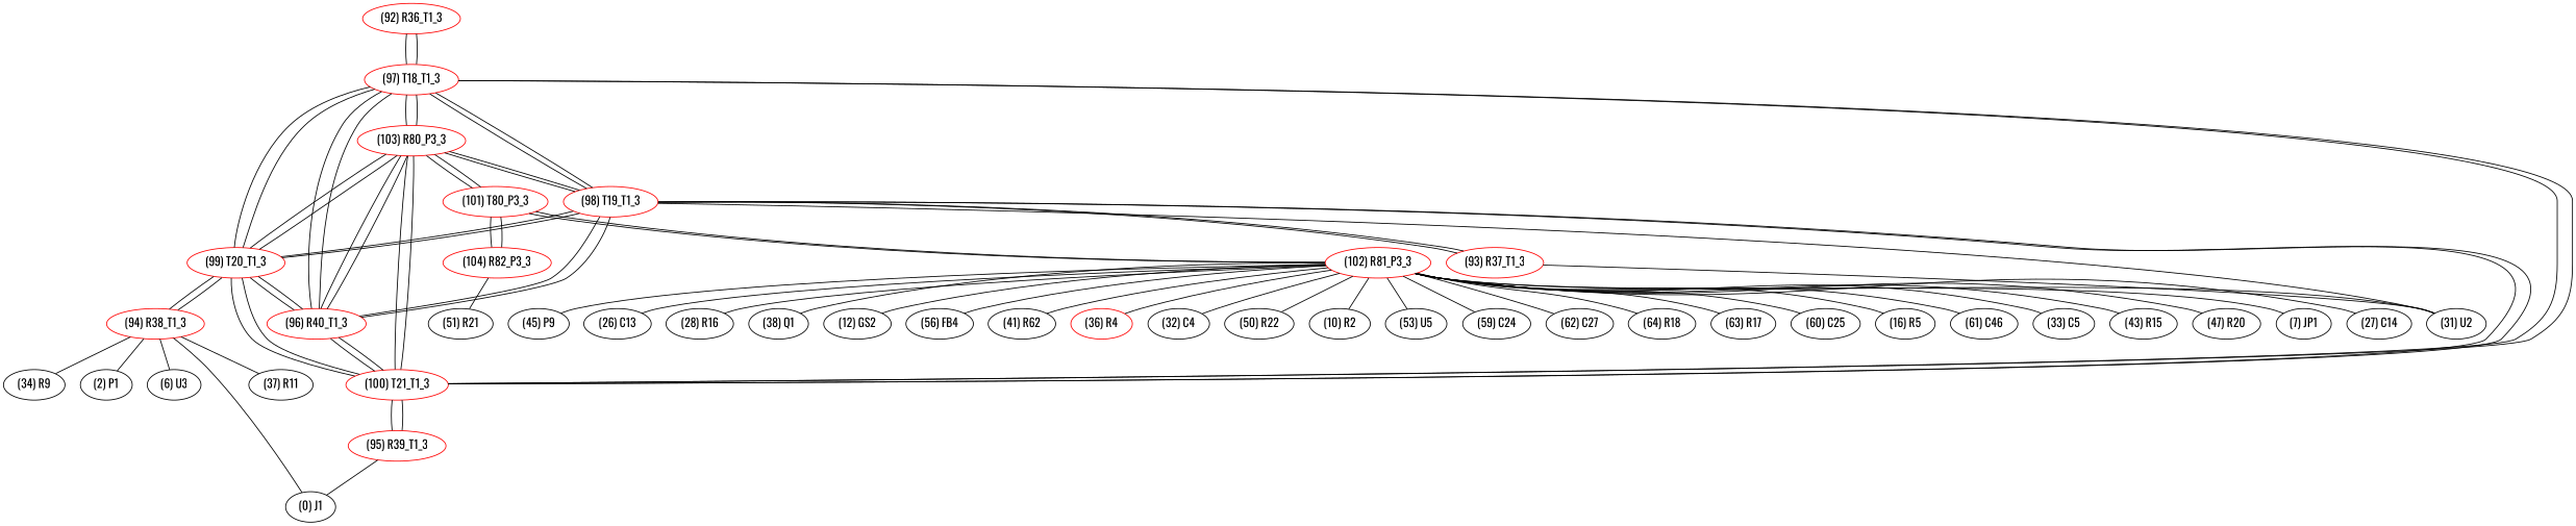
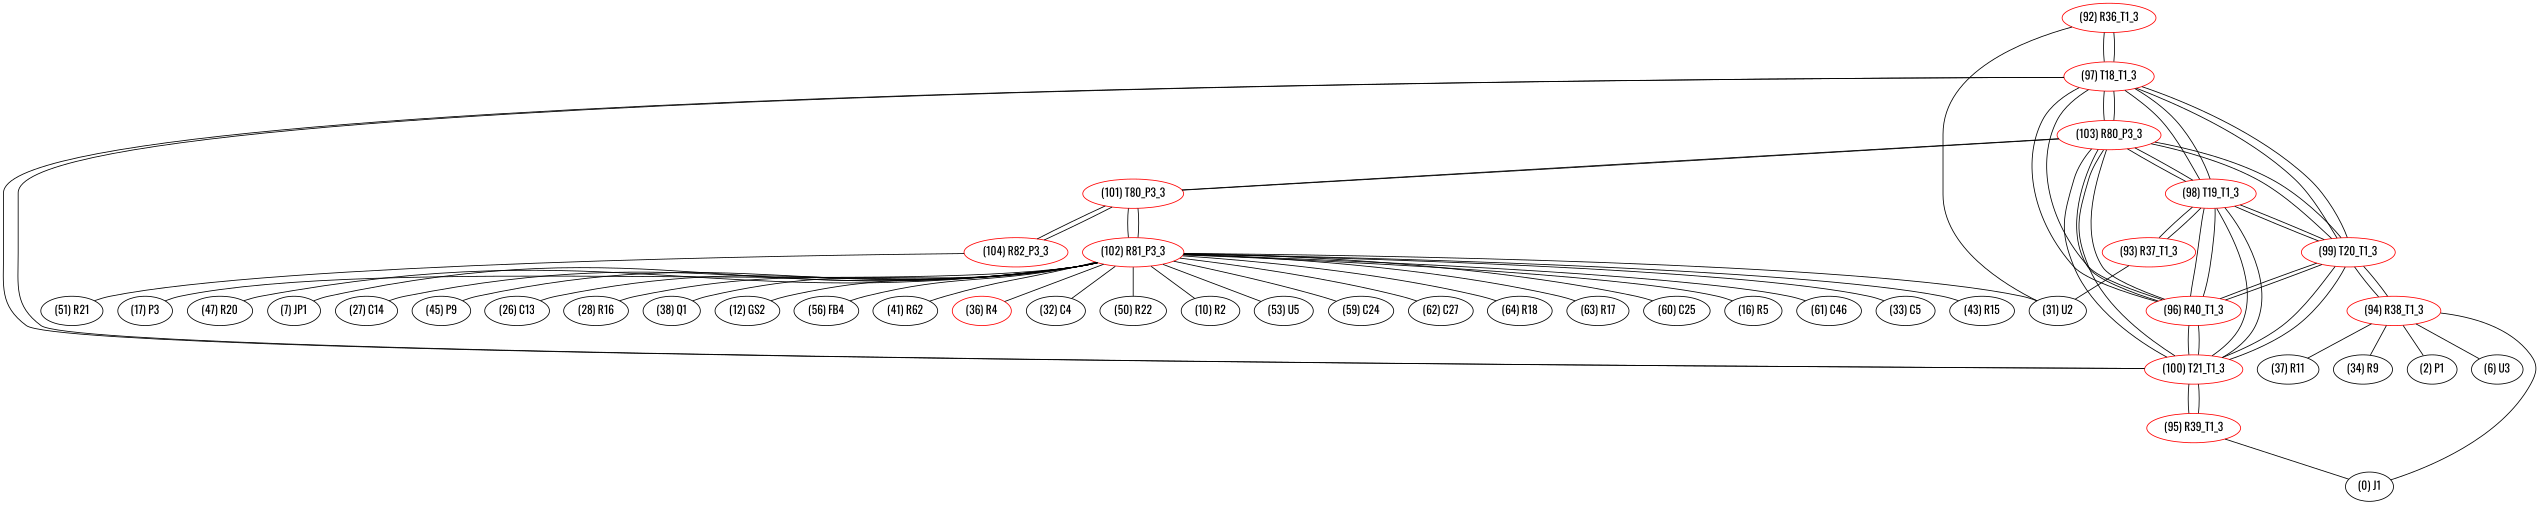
  graph {
    fontname=Oswald
    node [fontname=Oswald]
    edge [fontname=Oswald]
    n1 [color=red label="(92) R36_T1_3"]
    n2 [label="(31) U2"]
    n3 [color=red label="(97) T18_T1_3"]
    n4 [color=red label="(98) T19_T1_3"]
    n5 [color=red label="(99) T20_T1_3"]
    n6 [color=red label="(100) T21_T1_3"]
    n7 [color=red label="(96) R40_T1_3"]
    n8 [color=red label="(103) R80_P3_3"]
    n9 [color=red label="(93) R37_T1_3"]
    n10 [color=red label="(94) R38_T1_3"]
    n11 [color=red label="(95) R39_T1_3"]
    n12 [color=red label="(101) T80_P3_3"]
    n13 [label="(0) J1"]
    n14 [label="(37) R11"]
    n15 [label="(34) R9"]
    n16 [label="(2) P1"]
    n17 [label="(6) U3"]
    n18 [color=red label="(102) R81_P3_3"]
    n19 [color=red label="(104) R82_P3_3"]
    n20 [label="(50) R22"]
    n21 [label="(10) R2"]
    n22 [label="(53) U5"]
    n23 [label="(59) C24"]
    n24 [label="(62) C27"]
    n25 [label="(64) R18"]
    n26 [label="(63) R17"]
    n27 [label="(60) C25"]
    n28 [label="(16) R5"]
    n29 [label="(61) C46"]
    n30 [label="(33) C5"]
    n31 [label="(43) R15"]
+   n32 [label="(17) P3"]
    n33 [label="(47) R20"]
    n34 [label="(7) JP1"]
    n35 [label="(27) C14"]
    n36 [label="(45) P9"]
    n37 [label="(26) C13"]
    n38 [label="(28) R16"]
    n39 [label="(38) Q1"]
    n40 [label="(12) GS2"]
    n41 [label="(56) FB4"]
    n42 [label="(41) R62"]
    n43 [color=red label="(36) R4"]
    n44 [label="(32) C4"]
    n45 [label="(51) R21"]
-   n4 -- n2
+   n1 -- n2
    n1 -- n3
    n3 -- n1
    n3 -- n4
    n3 -- n5
    n3 -- n6
    n3 -- n7
    n3 -- n8
    n4 -- n3
    n4 -- n5
    n4 -- n6
    n4 -- n7
    n4 -- n8
    n4 -- n9
    n5 -- n3
    n5 -- n4
    n5 -- n6
    n5 -- n7
    n5 -- n8
    n5 -- n10
    n6 -- n3
    n6 -- n4
    n6 -- n5
    n6 -- n7
    n6 -- n8
    n6 -- n11
    n7 -- n3
    n7 -- n4
    n7 -- n5
    n7 -- n6
    n7 -- n8
    n8 -- n3
    n8 -- n4
    n8 -- n5
    n8 -- n6
    n8 -- n7
    n8 -- n12
    n9 -- n2
    n9 -- n4
    n10 -- n5
    n10 -- n13
    n10 -- n14
    n10 -- n15
    n10 -- n16
    n10 -- n17
    n11 -- n6
    n11 -- n13
    n12 -- n8
    n12 -- n18
    n12 -- n19
    n18 -- n2
    n18 -- n12
    n18 -- n20
    n18 -- n21
    n18 -- n22
    n18 -- n23
    n18 -- n24
    n18 -- n25
    n18 -- n26
    n18 -- n27
    n18 -- n28
    n18 -- n29
    n18 -- n30
    n18 -- n31
+   n18 -- n32
    n18 -- n33
    n18 -- n34
    n18 -- n35
    n18 -- n36
    n18 -- n37
    n18 -- n38
    n18 -- n39
    n18 -- n40
    n18 -- n41
    n18 -- n42
    n18 -- n43
    n18 -- n44
    n19 -- n12
    n19 -- n45
  }
